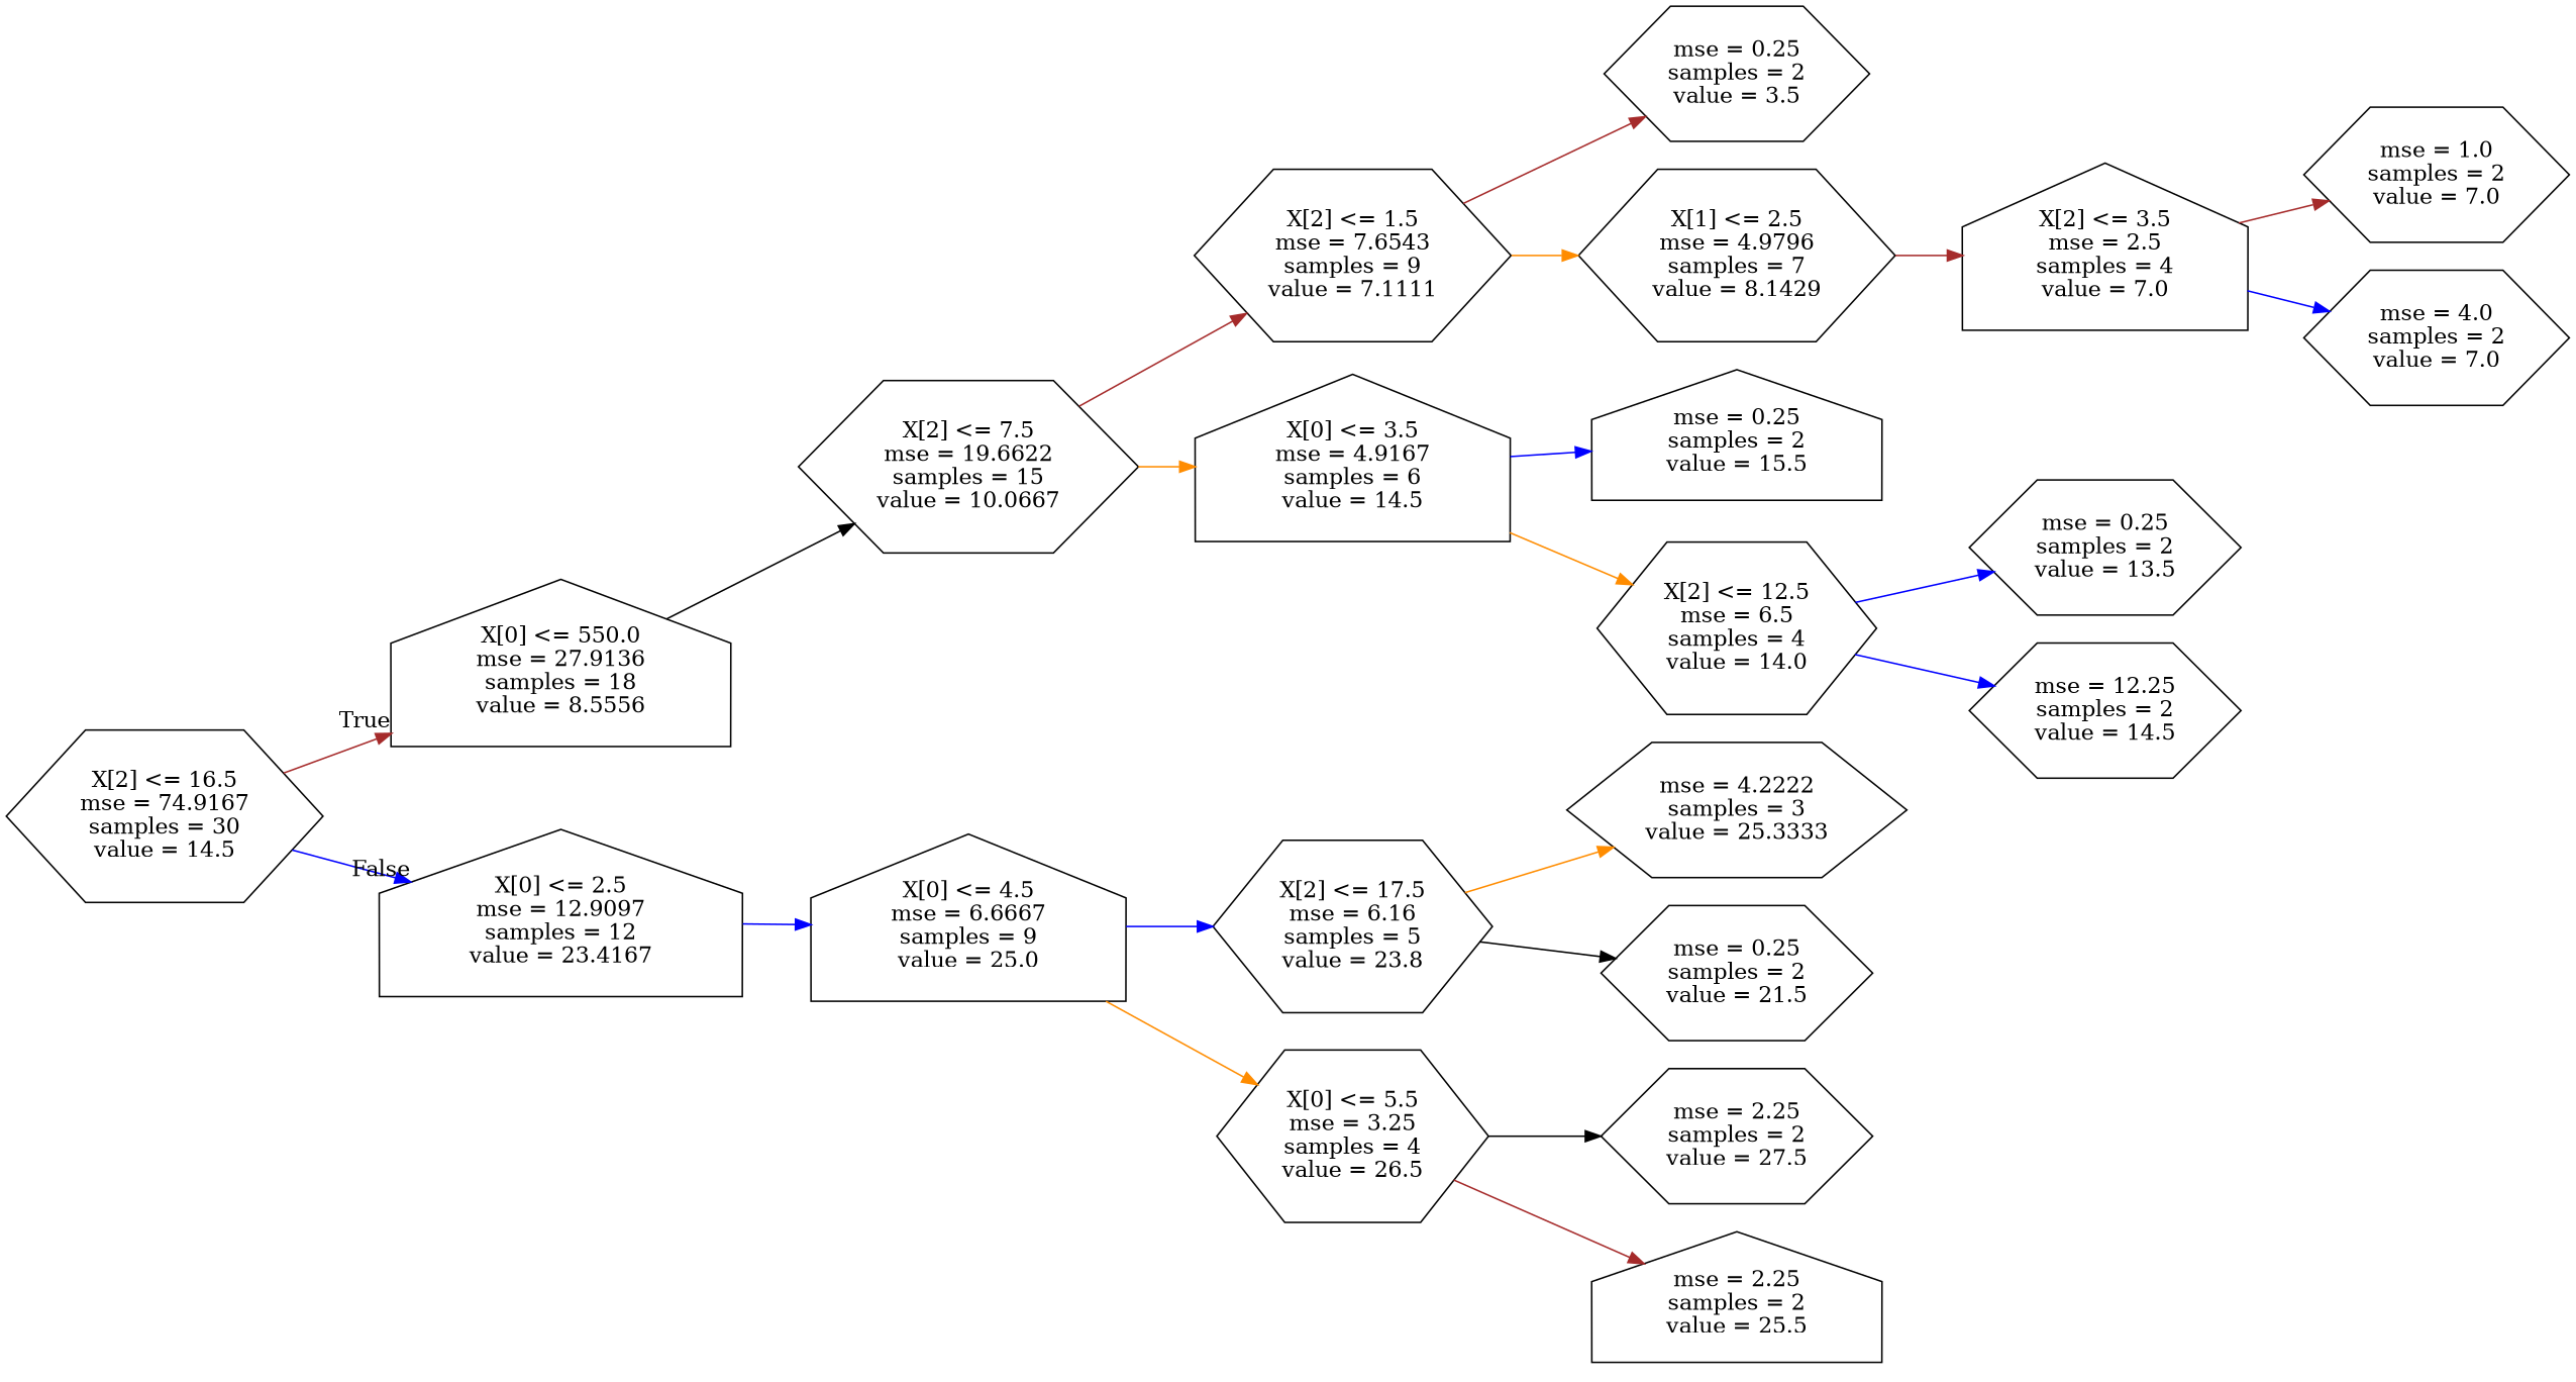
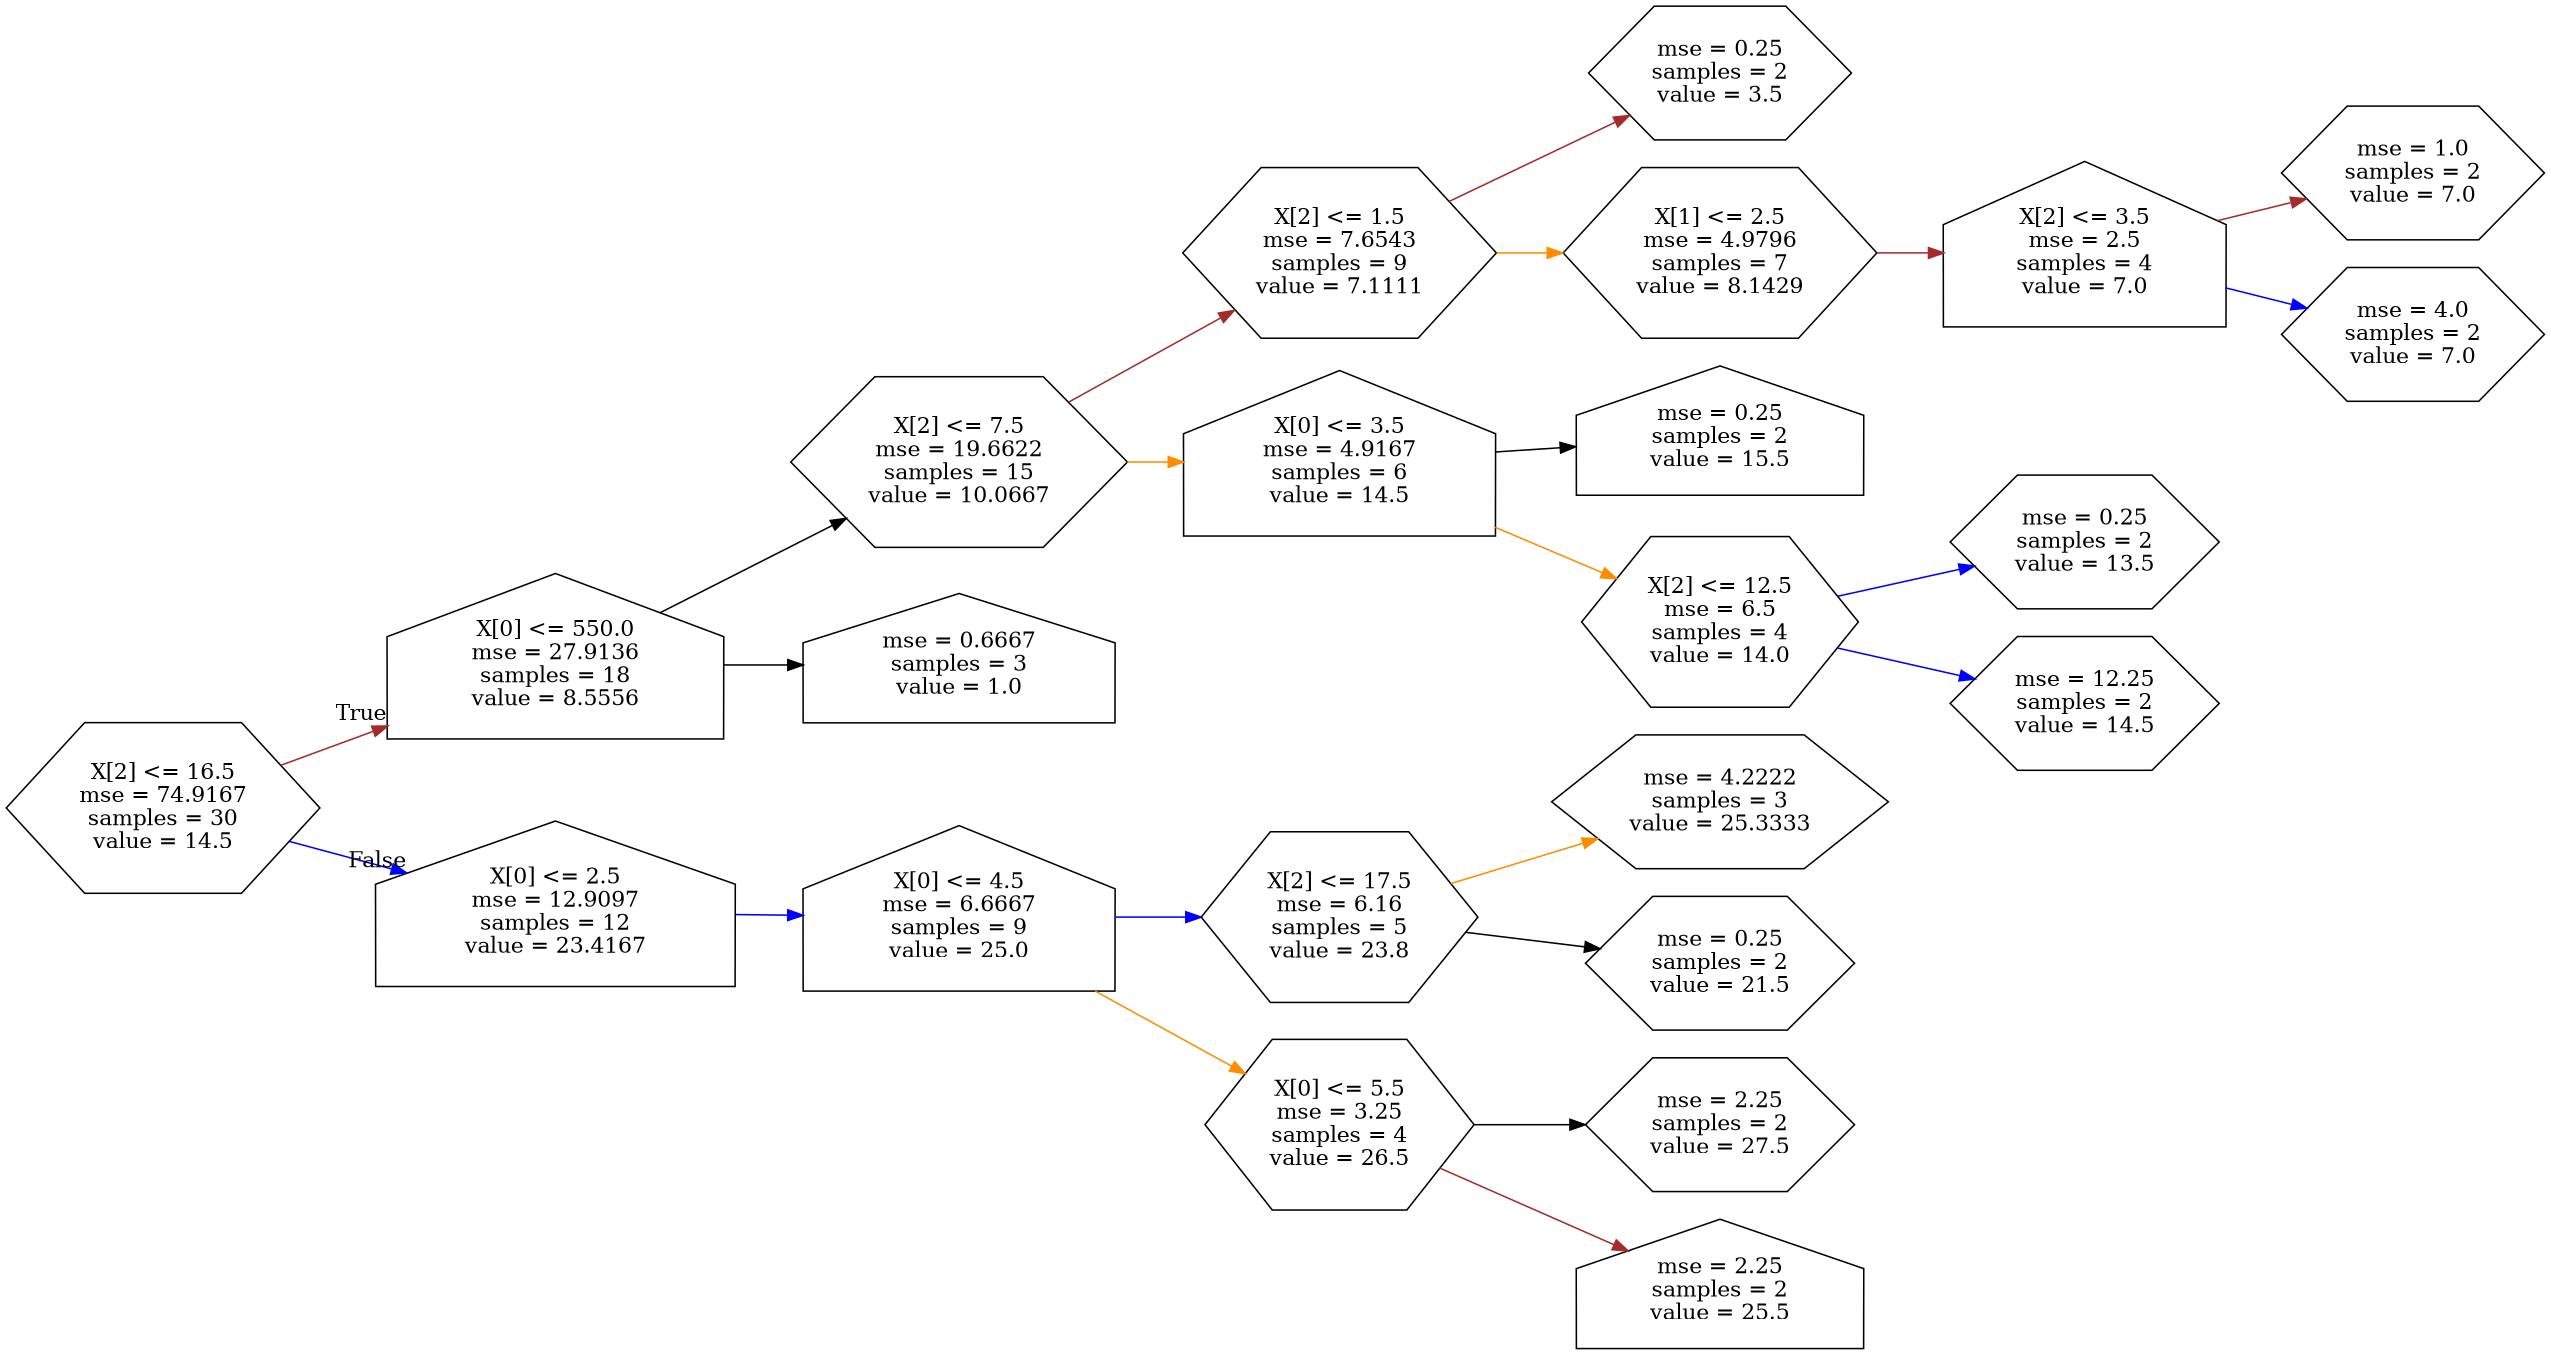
  digraph {
    rankdir=LR
    node [shape=hexagon]
    edge [color=brown]
    n1 [label="X[2] <= 16.5\nmse = 74.9167\nsamples = 30\nvalue = 14.5"]
    n2 [label="X[0] <= 550.0\nmse = 27.9136\nsamples = 18\nvalue = 8.5556" shape=house]
    n3 [label="X[0] <= 2.5\nmse = 12.9097\nsamples = 12\nvalue = 23.4167" shape=house]
    n4 [label="X[2] <= 7.5\nmse = 19.6622\nsamples = 15\nvalue = 10.0667"]
+   n5 [label="mse = 0.6667\nsamples = 3\nvalue = 1.0" shape=house]
    n6 [label="X[0] <= 4.5\nmse = 6.6667\nsamples = 9\nvalue = 25.0" shape=house]
    n7 [label="X[2] <= 1.5\nmse = 7.6543\nsamples = 9\nvalue = 7.1111"]
    n8 [label="X[0] <= 3.5\nmse = 4.9167\nsamples = 6\nvalue = 14.5" shape=house]
    n9 [label="mse = 0.25\nsamples = 2\nvalue = 3.5"]
    n10 [label="X[1] <= 2.5\nmse = 4.9796\nsamples = 7\nvalue = 8.1429"]
    n11 [label="mse = 0.25\nsamples = 2\nvalue = 15.5" shape=house]
    n12 [label="X[2] <= 12.5\nmse = 6.5\nsamples = 4\nvalue = 14.0"]
    n13 [label="X[2] <= 3.5\nmse = 2.5\nsamples = 4\nvalue = 7.0" shape=house]
    n14 [label="mse = 1.0\nsamples = 2\nvalue = 7.0"]
    n15 [label="mse = 4.0\nsamples = 2\nvalue = 7.0"]
    n16 [label="mse = 0.25\nsamples = 2\nvalue = 13.5"]
    n17 [label="mse = 12.25\nsamples = 2\nvalue = 14.5"]
    n18 [label="X[2] <= 17.5\nmse = 6.16\nsamples = 5\nvalue = 23.8"]
    n19 [label="X[0] <= 5.5\nmse = 3.25\nsamples = 4\nvalue = 26.5"]
    n20 [label="mse = 4.2222\nsamples = 3\nvalue = 25.3333"]
    n21 [label="mse = 0.25\nsamples = 2\nvalue = 21.5"]
    n22 [label="mse = 2.25\nsamples = 2\nvalue = 27.5"]
    n23 [label="mse = 2.25\nsamples = 2\nvalue = 25.5" shape=house]
    n1 -> n2 [headlabel=True labelangle=45 labeldistance=2.5]
    n1 -> n3 [color=blue headlabel=False labelangle=-45 labeldistance=2.5]
    n2 -> n4 [color=black]
+   n2 -> n5 [color=black]
    n3 -> n6 [color=blue]
    n4 -> n7
    n4 -> n8 [color=darkorange]
    n6 -> n18 [color=blue]
    n6 -> n19 [color=darkorange]
    n7 -> n9
    n7 -> n10 [color=darkorange]
-   n8 -> n11 [color=blue]
+   n8 -> n11 [color=black]
    n8 -> n12 [color=darkorange]
    n10 -> n13
    n12 -> n16 [color=blue]
    n12 -> n17 [color=blue]
    n13 -> n14
    n13 -> n15 [color=blue]
    n18 -> n20 [color=darkorange]
    n18 -> n21 [color=black]
    n19 -> n22 [color=black]
    n19 -> n23
  }
